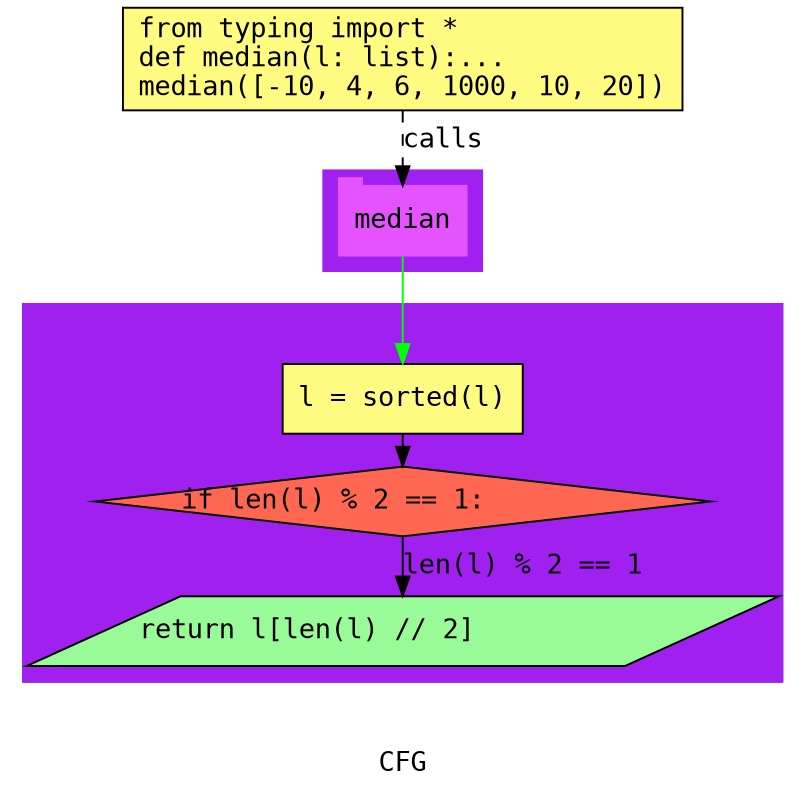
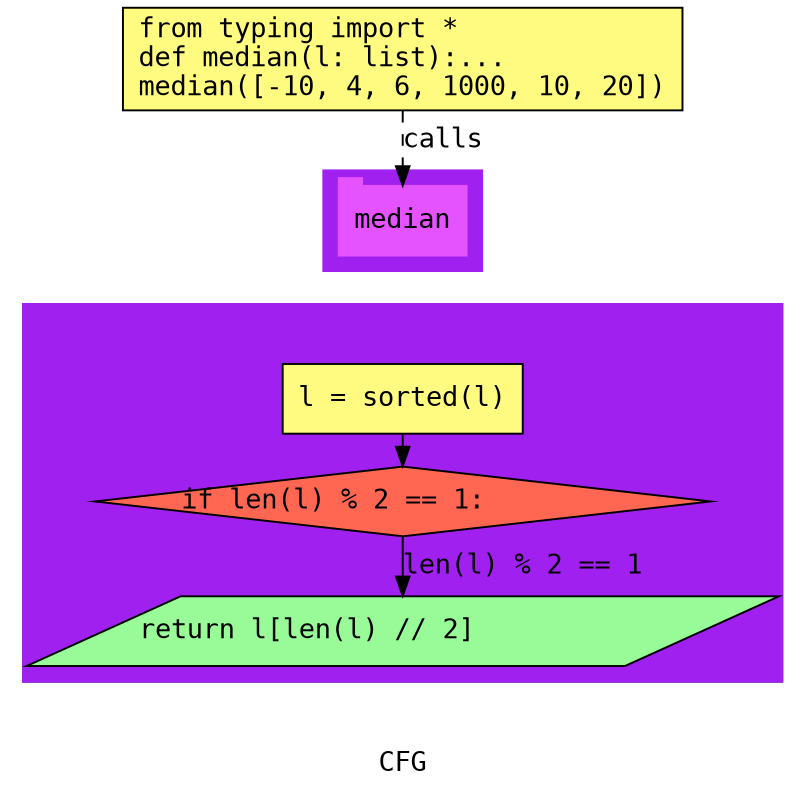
  digraph {
    compound=True
    fontname="DejaVu Sans Mono"
    label=CFG
    pack=False
    rankdir=TB
    ranksep=0.02
    node [fontname="DejaVu Sans Mono" shape=rectangle style="filled,solid" fillcolor="#FFFB81"]
    edge [color=black fontname="DejaVu Sans Mono"]
    n1 [color="#E552FF" height=0.5 label=median linenum="[11]" shape=tab style=filled width=0.91667 fillcolor=""]
    n2 [height=0.5 label="l = sorted(l)\l" linenum="[5]" width=1.7222]
    n3 [fillcolor="#FF6752" height=0.5 label="if len(l) % 2 == 1:\l" linenum="[6]" shape=diamond width=4.4171]
    n4 [fillcolor="#98fb98" height=0.5 label="return l[len(l) // 2]\l" linenum="[7]" shape=parallelogram width=5.0294]
    n5 [height=0.73611 label="from typing import *\ldef median(l: list):...\lmedian([-10, 4, 6, 1000, 10, 20])\l" linenum="[1]" width=4.0139]
    subgraph cluster_1 {
      color=purple
      compound=true
      label=""
      shape=tab
      style=filled
      n1
    }
    subgraph cluster_2 {
      label=median
      n2
      n3
      n4
      subgraph cluster_3 {
        color=purple
        compound=true
        label=""
        shape=tab
        style=filled
      }
      subgraph cluster_4 {
        color=purple
        compound=true
        label=""
        shape=tab
        style=filled
      }
    }
-   n1 -> n2 [color=green]
    n2 -> n3
    n3 -> n4 [label="len(l) % 2 == 1"]
    n5 -> n1 [label=calls style=dashed color=""]
  }
